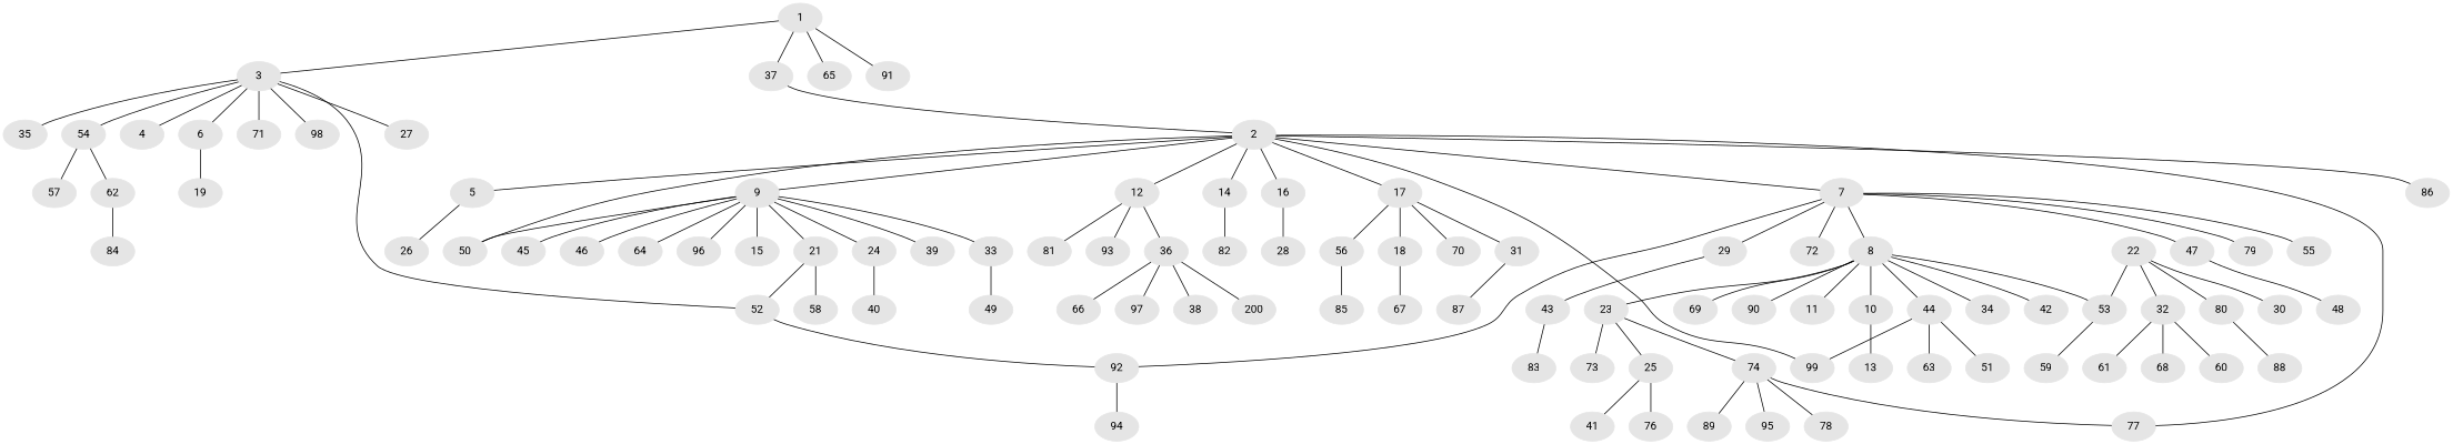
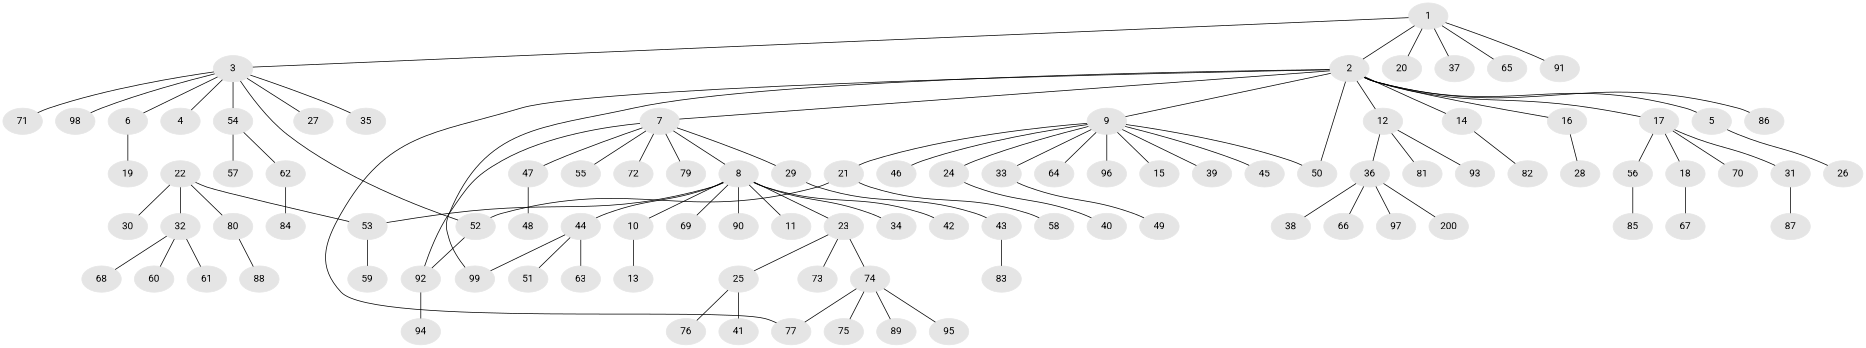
  graph {
    fontname=Roboto
    node [color=gray90 fontname=Roboto style=filled]
    edge [fontname=Roboto]
    1
    2
    3
+   20
    37
    65
    91
    5
    7
    9
    12
    14
    16
    17
    50
    77
    86
    99
    4
    6
    27
    35
    52
    54
    71
    98
    26
    8
    29
    47
    55
    72
    79
    92
    15
    21
    24
    33
    39
    45
    46
    64
    96
    36
    81
    93
    82
    28
    18
    31
    56
    70
    19
    57
    62
    10
    11
    23
    34
    42
    44
    53
    69
    90
    43
    48
    94
    13
    22
    30
    32
    80
    25
    73
    74
    51
    63
    59
    58
    40
    49
    38
    66
    97
    n85 [label=200]
    67
    87
    85
    60
    61
    68
    88
    41
    76
-   78
+   78 [label=75]
    89
    95
    83
    84
-   37 -- 2
+   1 -- 2
    1 -- 3
+   1 -- 20
    1 -- 37
    1 -- 65
    1 -- 91
    2 -- 5
    2 -- 7
    2 -- 9
    2 -- 12
    2 -- 14
    2 -- 16
    2 -- 17
    2 -- 50
    2 -- 77
    2 -- 86
    2 -- 99
    3 -- 4
    3 -- 6
    3 -- 27
    3 -- 35
    3 -- 52
    3 -- 54
    3 -- 71
    3 -- 98
    5 -- 26
    7 -- 8
    7 -- 29
    7 -- 47
    7 -- 55
    7 -- 72
    7 -- 79
    7 -- 92
    9 -- 50
    9 -- 15
    9 -- 21
    9 -- 24
    9 -- 33
    9 -- 39
    9 -- 45
    9 -- 46
    9 -- 64
    9 -- 96
    12 -- 36
    12 -- 81
    12 -- 93
    14 -- 82
    16 -- 28
    17 -- 18
    17 -- 31
    17 -- 56
    17 -- 70
    6 -- 19
    52 -- 92
    54 -- 57
    54 -- 62
    8 -- 10
    8 -- 11
    8 -- 23
    8 -- 34
    8 -- 42
    8 -- 44
    8 -- 53
    8 -- 69
    8 -- 90
    29 -- 43
    47 -- 48
    92 -- 94
    21 -- 52
    21 -- 58
    24 -- 40
    33 -- 49
    36 -- 38
    36 -- 66
    36 -- 97
    36 -- n85
    18 -- 67
    31 -- 87
    56 -- 85
    62 -- 84
    10 -- 13
    23 -- 25
    23 -- 73
    23 -- 74
    44 -- 99
    44 -- 51
    44 -- 63
    53 -- 59
    43 -- 83
    22 -- 53
    22 -- 30
    22 -- 32
    22 -- 80
    32 -- 60
    32 -- 61
    32 -- 68
    80 -- 88
    25 -- 41
    25 -- 76
    74 -- 77
    74 -- 78
    74 -- 89
    74 -- 95
  }
